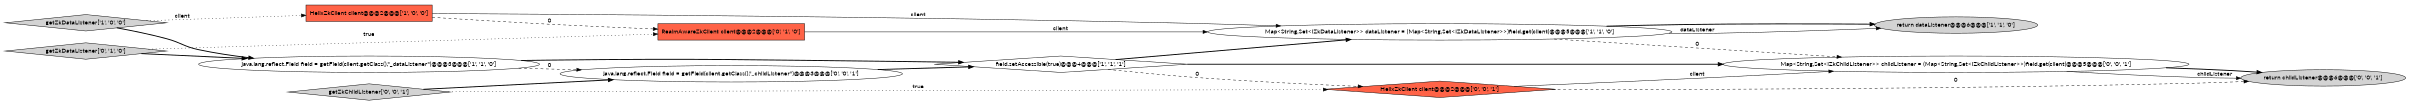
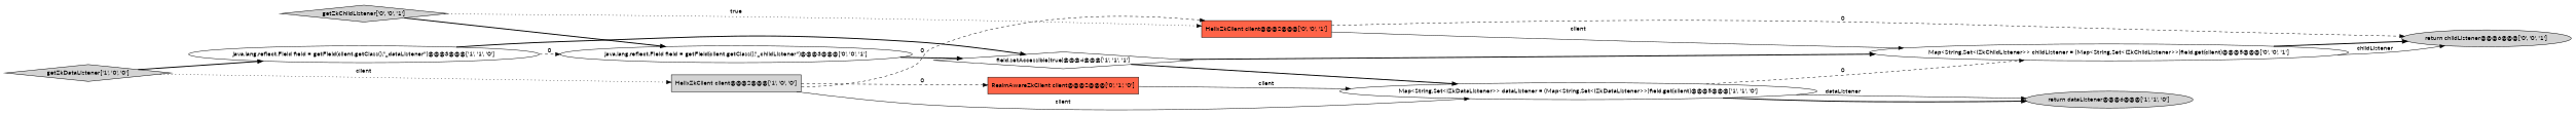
  digraph {
    fontname=Lato
    rankdir=LR
    node [fillcolor=white fontname=Lato shape=ellipse style=filled]
    edge [fontname=Lato style=bold]
    n1 [label="field.setAccessible(true)@@@4@@@['1', '1', '1']" shape=diamond]
    n2 [label="Map<String,Set<IZkChildListener>> childListener = (Map<String,Set<IZkChildListener>>)field.get(client)@@@5@@@['0', '0', '1']"]
    n3 [label="Map<String,Set<IZkDataListener>> dataListener = (Map<String,Set<IZkDataListener>>)field.get(client)@@@5@@@['1', '1', '0']"]
    n4 [fillcolor=lightgray label="return childListener@@@6@@@['0', '0', '1']"]
    n5 [fillcolor=lightgray label="return dataListener@@@6@@@['1', '1', '0']"]
    n6 [fillcolor=lightgray label="getZkDataListener['1', '0', '0']" shape=diamond]
    n7 [label="java.lang.reflect.Field field = getField(client.getClass(),\"_dataListener\")@@@3@@@['1', '1', '0']"]
-   n8 [fillcolor=tomato label="HelixZkClient client@@@2@@@['1', '0', '0']" shape=box]
+   n8 [fillcolor=lightgray label="HelixZkClient client@@@2@@@['1', '0', '0']" shape=box]
    n9 [label="java.lang.reflect.Field field = getField(client.getClass(),\"_childListener\")@@@3@@@['0', '0', '1']"]
-   n10 [fillcolor=tomato label="HelixZkClient client@@@2@@@['0', '0', '1']" shape=diamond]
+   n10 [fillcolor=tomato label="HelixZkClient client@@@2@@@['0', '0', '1']" shape=box]
    n11 [fillcolor=tomato label="RealmAwareZkClient client@@@2@@@['0', '1', '0']" shape=box]
    n12 [fillcolor=lightgray label="getZkChildListener['0', '0', '1']" shape=diamond]
-   n13 [fillcolor=lightgray label="getZkDataListener['0', '1', '0']" shape=diamond]
    n1 -> n2
    n1 -> n3
    n2 -> n4 [label=childListener style=solid]
    n2 -> n4
    n3 -> n2 [label=0 style=dashed]
    n3 -> n5
    n3 -> n5 [label=dataListener style=solid]
    n6 -> n7
    n6 -> n8 [label=client style=dotted]
    n7 -> n1
    n7 -> n9 [label=0 style=dashed]
    n8 -> n3 [label=client style=solid]
-   n1 -> n10 [label=0 style=dashed]
+   n8 -> n10 [label=0 style=dashed]
    n8 -> n11 [label=0 style=dashed]
    n9 -> n1
    n10 -> n2 [label=client style=solid]
    n10 -> n4 [label=0 style=dashed]
    n11 -> n3 [label=client style=solid]
    n12 -> n9
    n12 -> n10 [label=true style=dotted]
-   n13 -> n7
-   n13 -> n11 [label=true style=dotted]
  }
